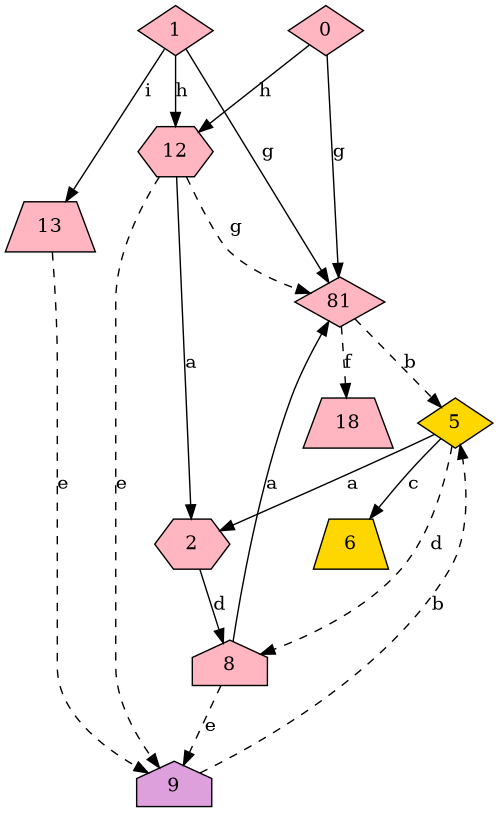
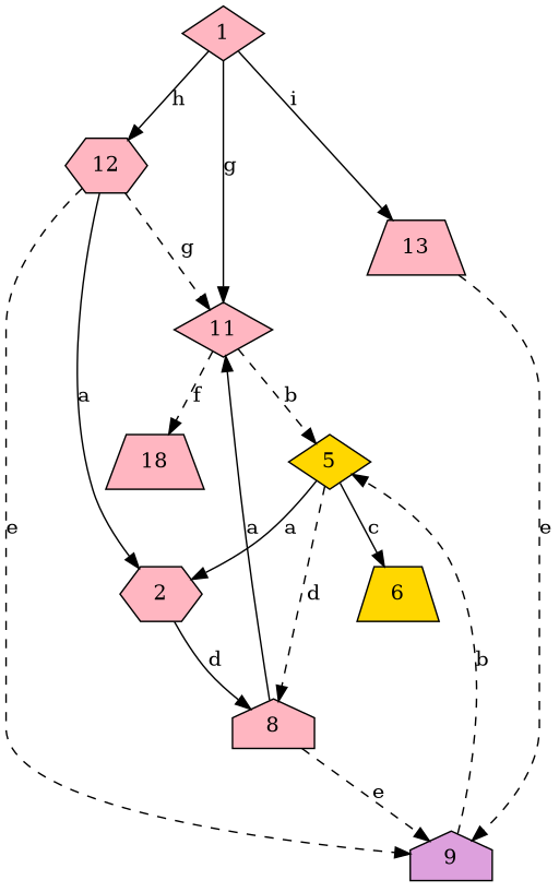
  strict digraph {
    node [fillcolor=lightpink shape=diamond style=filled]
    edge [style=solid]
    1
-   11 [label=81]
+   11
    12 [shape=hexagon]
    13 [shape=trapezium]
    5 [fillcolor=gold]
    n6 [label=18 shape=trapezium]
    2 [shape=hexagon]
    9 [fillcolor=plum shape=house]
    8 [shape=house]
    6 [fillcolor=gold shape=trapezium]
-   0
    1 -> 11 [label=g]
    1 -> 12 [label=h]
    1 -> 13 [label=i]
    11 -> 5 [label=b style=dashed]
    11 -> n6 [label=f style=dashed]
    12 -> 11 [label=g style=dashed]
    12 -> 2 [label=a]
    12 -> 9 [label=e style=dashed]
    13 -> 9 [label=e style=dashed]
    5 -> 2 [label=a]
    5 -> 8 [label=d style=dashed]
    5 -> 6 [label=c]
    2 -> 8 [label=d]
    9 -> 5 [label=b style=dashed]
    8 -> 11 [label=a]
    8 -> 9 [label=e style=dashed]
-   0 -> 11 [label=g]
-   0 -> 12 [label=h]
  }
